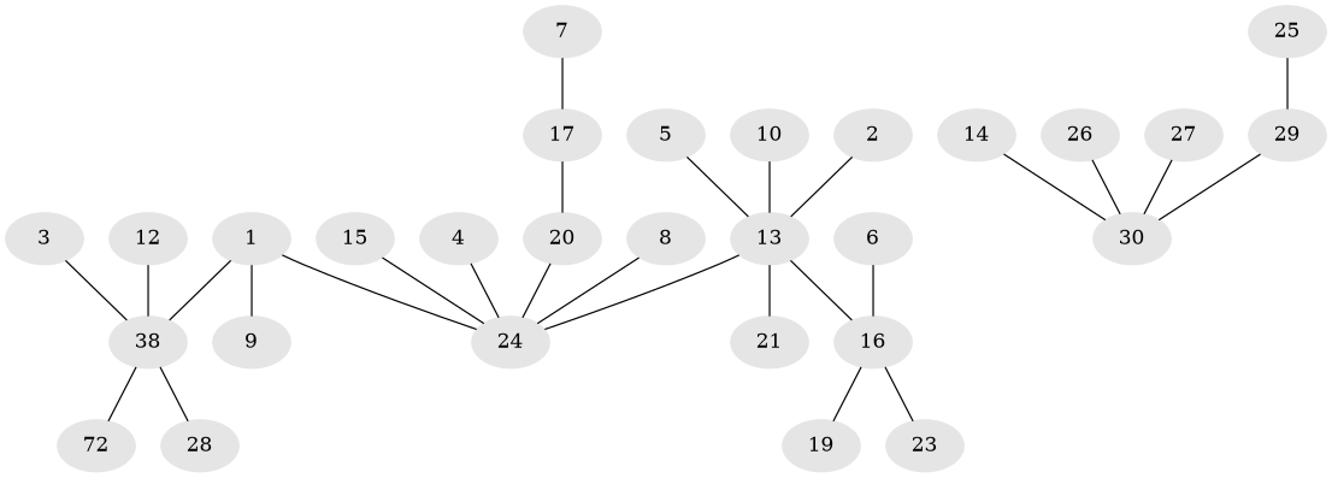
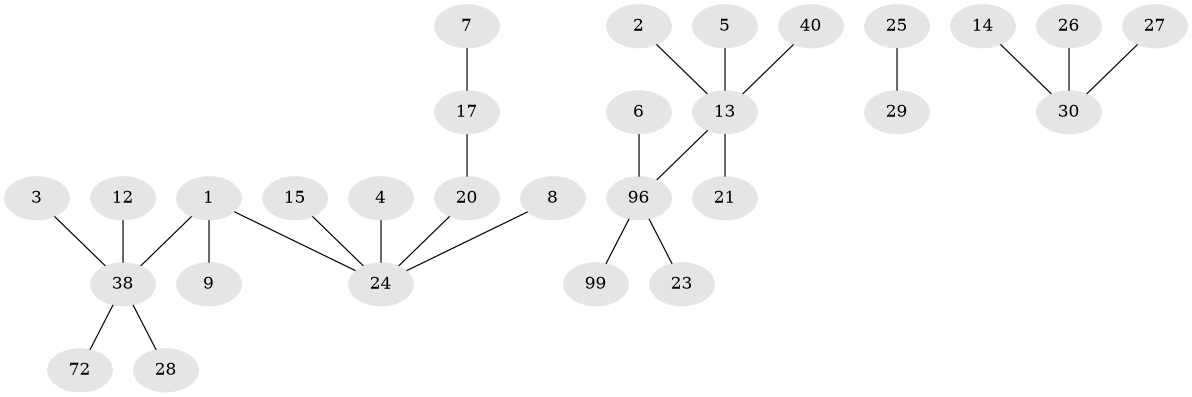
  graph {
    node [color=gray90 style=filled]
    edge [weight=1.0]
    1
    9
    n3 [label=38]
    24
    n5 [label=72]
    28
    2
    13
-   16
+   16 [label=96]
    21
    3
    4
    5
    6
-   19
+   19 [label=99]
    23
    7
    17
    20
    8
-   10
+   10 [label=40]
    12
    29
    30
    14
    15
    25
    26
    27
    1 -- 9
    1 -- n3
    1 -- 24
    n3 -- n5
    n3 -- 28
    2 -- 13
-   13 -- 24
    13 -- 16
    13 -- 21
    16 -- 19
    16 -- 23
    3 -- n3
    4 -- 24
    5 -- 13
    6 -- 16
    7 -- 17
    17 -- 20
    20 -- 24
    8 -- 24
    10 -- 13
    12 -- n3
-   29 -- 30
    14 -- 30
    15 -- 24
    25 -- 29
    26 -- 30
    27 -- 30
  }
